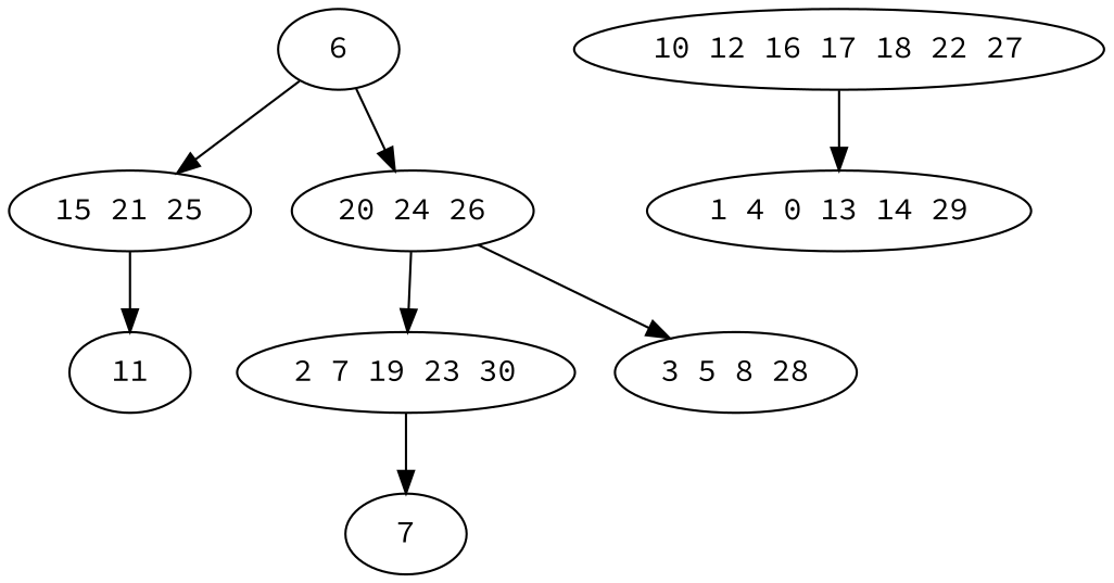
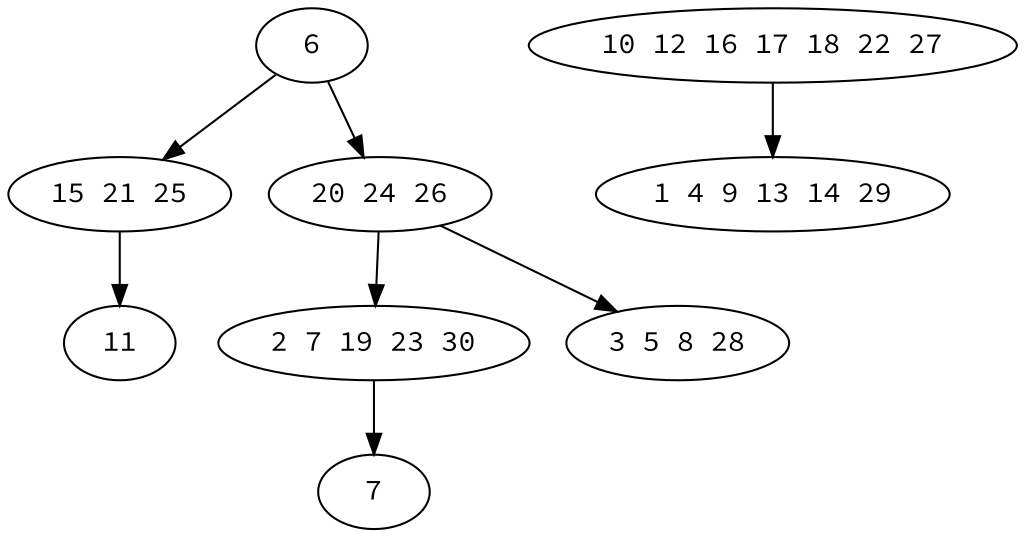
  digraph {
    fontname="Source Code Pro"
    node [fontname="Source Code Pro"]
    edge [fontname="Source Code Pro"]
    n1 [label=6]
    n2 [label="15 21 25"]
    n3 [label="20 24 26"]
    n4 [label=11]
    n5 [label="2 7 19 23 30"]
    n6 [label="3 5 8 28"]
    n7 [label="10 12 16 17 18 22 27"]
-   n8 [label="1 4 0 13 14 29"]
+   n8 [label="1 4 9 13 14 29"]
    7
    n1 -> n2
    n1 -> n3
    n2 -> n4
    n3 -> n5
    n3 -> n6
    n5 -> 7
    n7 -> n8
  }
